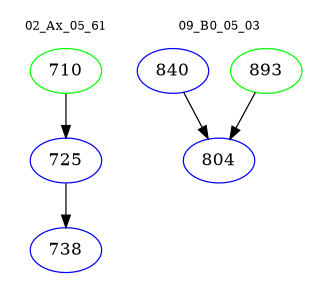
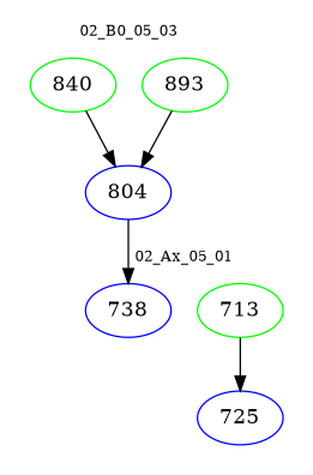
  digraph {
    node [color=blue]
    edge [color=black]
-   n1 [color=green label=710]
+   n1 [color=green label=713]
    n2 [label=725]
    n3 [label=738]
    n4 [color=green label=893]
    n5 [label=804]
-   n6 [label=840]
+   n6 [color=green label=840]
    subgraph cluster_1 {
      color=white
      fontsize=10
-     label="02_Ax_05_61"
+     label="02_Ax_05_01"
      n1
      n2
      n3
    }
    subgraph cluster_2 {
      color=white
      fontsize=10
-     label="09_B0_05_03"
+     label="02_B0_05_03"
      n4
      n5
      n6
    }
    n1 -> n2
-   n2 -> n3
+   n5 -> n3
    n4 -> n5
    n6 -> n5
  }
